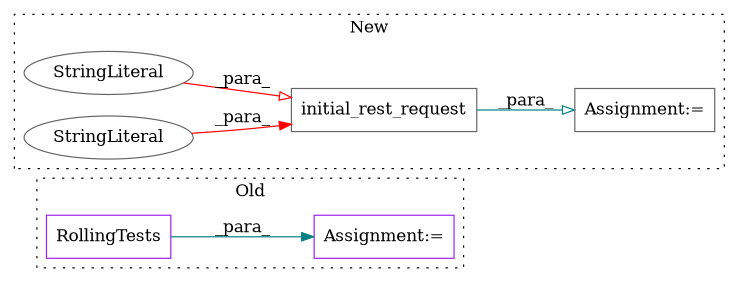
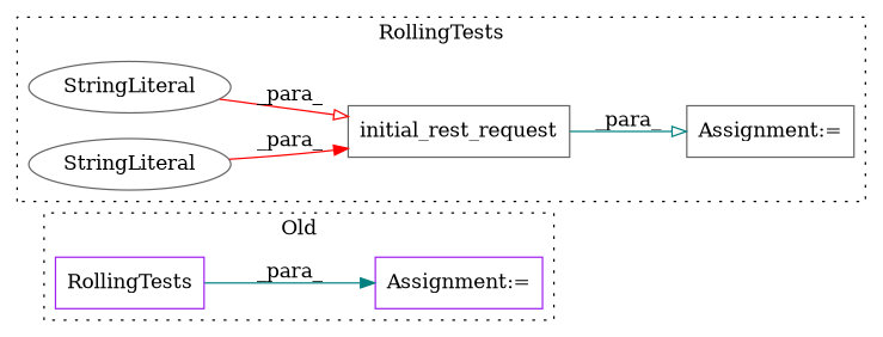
  digraph {
    rankdir=LR
    node [a=32 l=1 shape=box color=gray40]
    edge [color=teal arrowhead=normal]
    n1 [l=14 label=RollingTests s=912 color=purple]
    n2 [a=7 label="Assignment:=" s=911 color=purple]
    n3 [l="21,1" label=initial_rest_request s="1000,1039"]
    n4 [a=7 label="Assignment:=" s=999]
    n5 [a=45 l=9 label=StringLiteral s=1021 shape=ellipse]
    n6 [a=45 l=8 label=StringLiteral s=1031 shape=ellipse]
    subgraph cluster_1 {
      label=Old
      style=dotted
      n1
      n2
    }
    subgraph cluster_2 {
-     label=New
+     label=RollingTests
      style=dotted
      n3
      n4
      n5
      n6
    }
    n1 -> n2 [label=_para_]
    n3 -> n4 [label=_para_ arrowhead=onormal]
    n5 -> n3 [label=_para_ color=red arrowhead=onormal]
    n6 -> n3 [label=_para_ color=red]
  }
